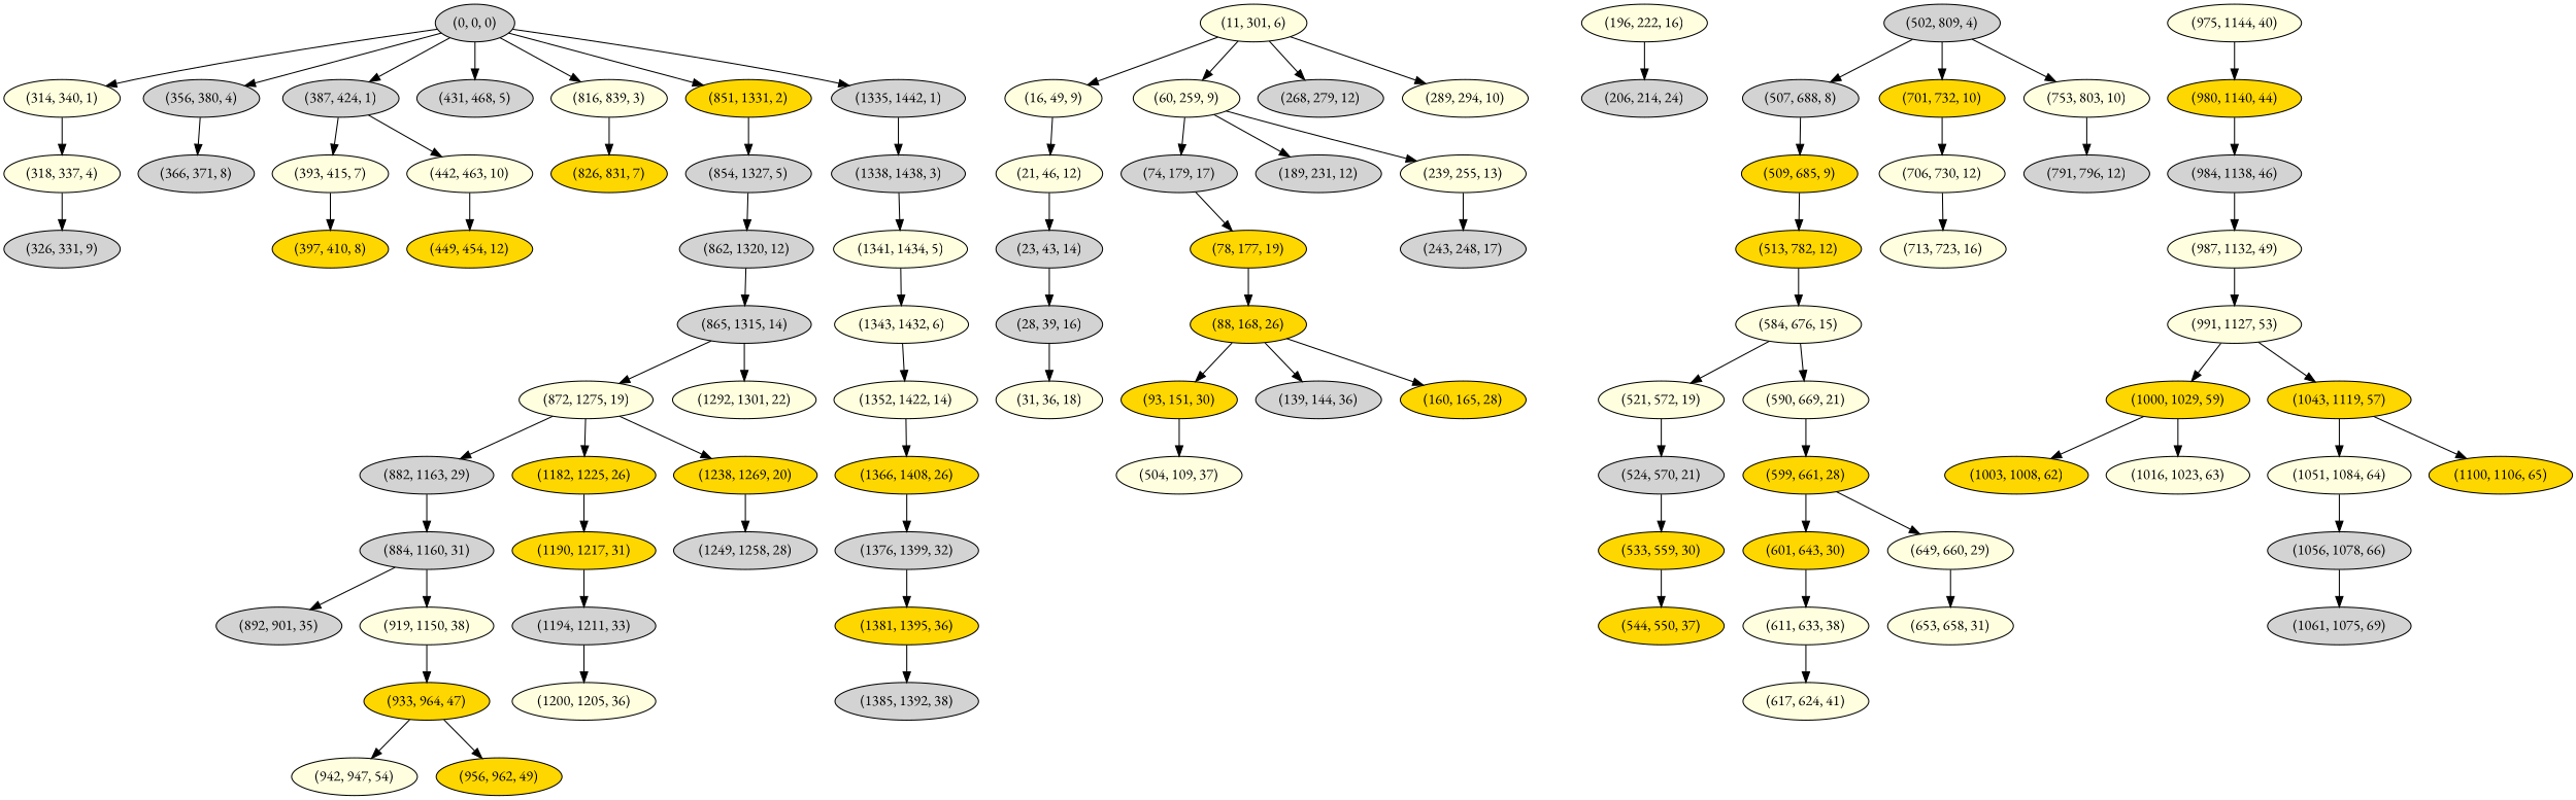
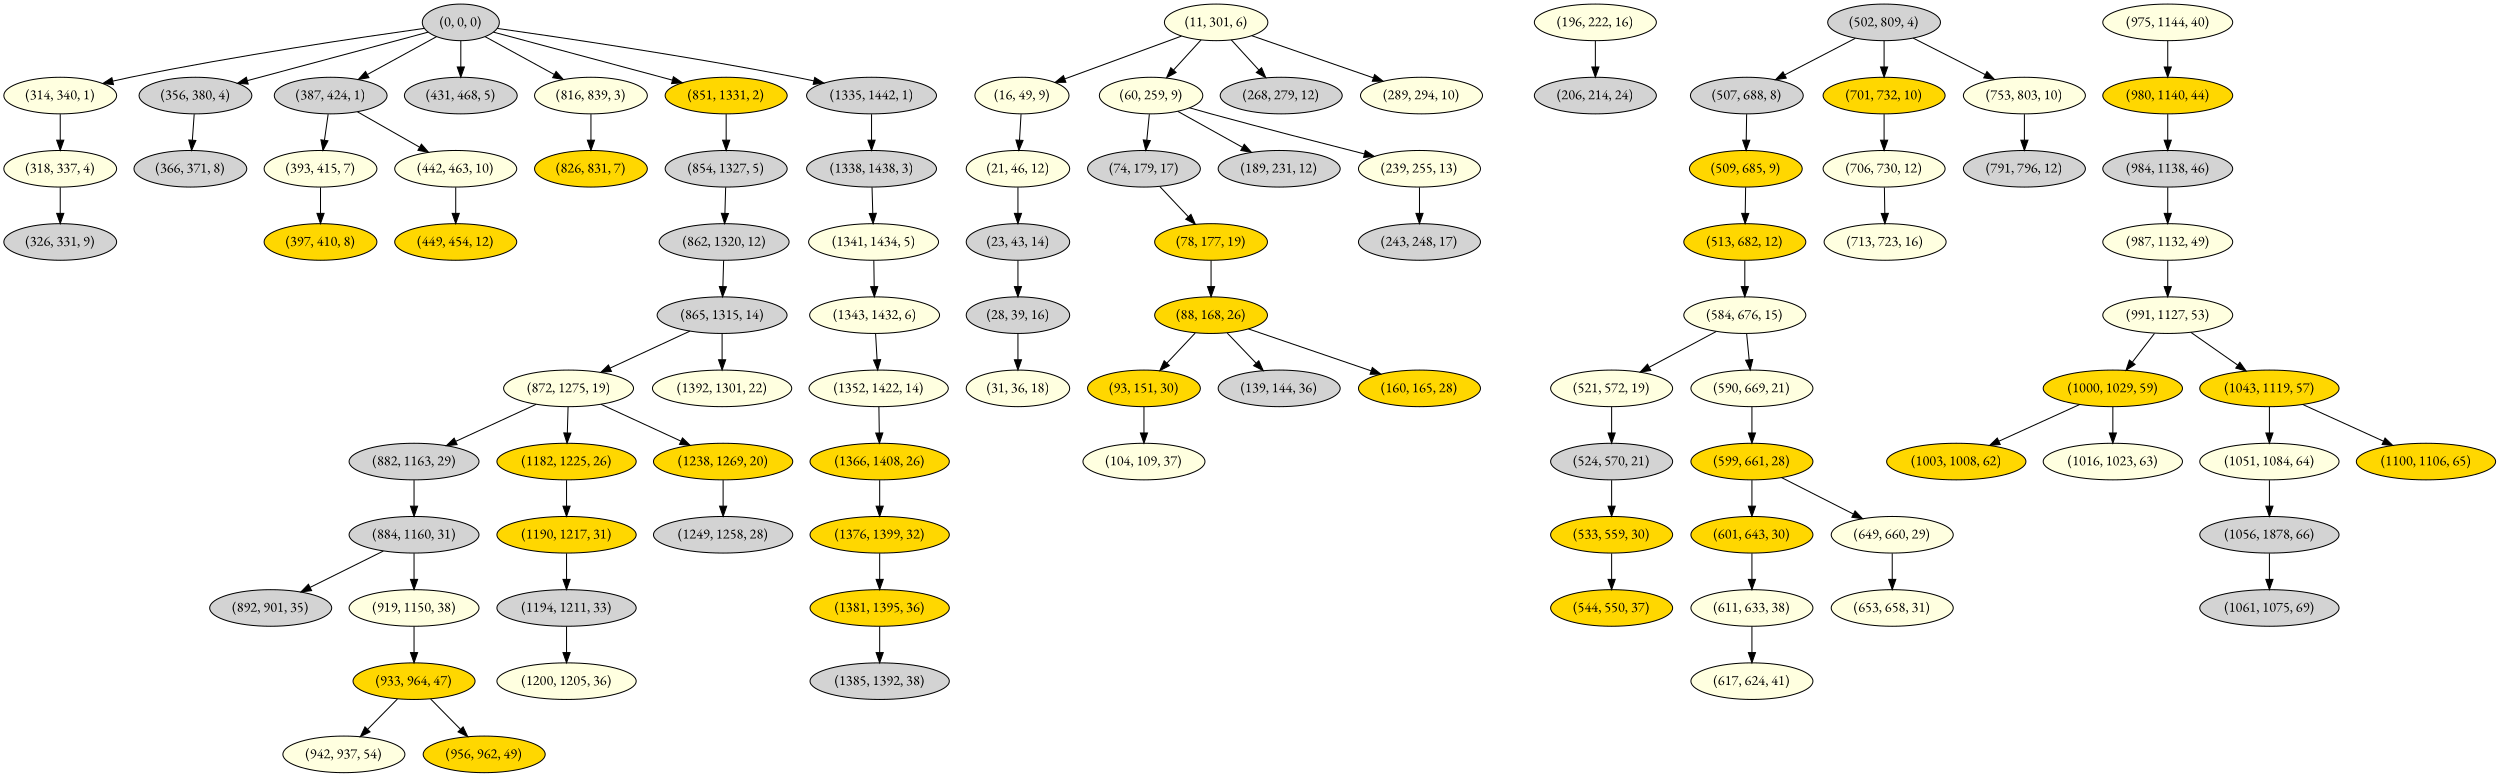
  digraph {
    fontname="EB Garamond"
    node [fillcolor=lightyellow fontname="EB Garamond" style=filled]
    edge [fontname="EB Garamond"]
    "(0, 0, 0)" [fillcolor=lightgrey]
    "(314, 340, 1)"
    "(356, 380, 4)" [fillcolor=lightgrey]
    "(387, 424, 1)" [fillcolor=lightgrey]
    "(431, 468, 5)" [fillcolor=lightgrey]
    "(816, 839, 3)"
    "(851, 1331, 2)" [fillcolor=gold]
    "(1335, 1442, 1)" [fillcolor=lightgrey]
    "(318, 337, 4)"
    "(366, 371, 8)" [fillcolor=lightgrey]
    "(393, 415, 7)"
    "(442, 463, 10)"
    "(826, 831, 7)" [fillcolor=gold]
    "(854, 1327, 5)" [fillcolor=lightgrey]
    "(1338, 1438, 3)" [fillcolor=lightgrey]
    "(11, 301, 6)"
    "(16, 49, 9)"
    "(60, 259, 9)"
    "(268, 279, 12)" [fillcolor=lightgrey]
    "(289, 294, 10)"
    "(21, 46, 12)"
    "(74, 179, 17)" [fillcolor=lightgrey]
    "(189, 231, 12)" [fillcolor=lightgrey]
    "(239, 255, 13)"
    "(23, 43, 14)" [fillcolor=lightgrey]
    "(28, 39, 16)" [fillcolor=lightgrey]
    "(31, 36, 18)"
    "(78, 177, 19)" [fillcolor=gold]
    "(243, 248, 17)" [fillcolor=lightgrey]
    "(88, 168, 26)" [fillcolor=gold]
    n31 [fillcolor=gold label="(93, 151, 30)"]
    "(139, 144, 36)" [fillcolor=lightgrey]
    "(160, 165, 28)" [fillcolor=gold]
-   "(104, 109, 37)" [label="(504, 109, 37)"]
+   "(104, 109, 37)"
    "(206, 214, 24)" [fillcolor=lightgrey]
    "(196, 222, 16)"
    "(326, 331, 9)" [fillcolor=lightgrey]
    "(397, 410, 8)" [fillcolor=gold]
    "(449, 454, 12)" [fillcolor=gold]
    "(502, 809, 4)" [fillcolor=lightgrey]
    "(507, 688, 8)" [fillcolor=lightgrey]
    "(701, 732, 10)" [fillcolor=gold]
    "(753, 803, 10)"
    "(509, 685, 9)" [fillcolor=gold]
    "(706, 730, 12)"
    "(791, 796, 12)" [fillcolor=lightgrey]
-   "(513, 682, 12)" [fillcolor=gold label="(513, 782, 12)"]
+   "(513, 682, 12)" [fillcolor=gold]
    "(584, 676, 15)"
    "(524, 570, 21)" [fillcolor=lightgrey]
    "(521, 572, 19)"
    "(590, 669, 21)"
    "(533, 559, 30)" [fillcolor=gold]
    "(544, 550, 37)" [fillcolor=gold]
    "(599, 661, 28)" [fillcolor=gold]
    "(601, 643, 30)" [fillcolor=gold]
    "(649, 660, 29)"
    "(611, 633, 38)"
    "(653, 658, 31)"
    "(617, 624, 41)"
    "(713, 723, 16)"
    "(862, 1320, 12)" [fillcolor=lightgrey]
    "(865, 1315, 14)" [fillcolor=lightgrey]
    "(872, 1275, 19)"
-   "(1292, 1301, 22)"
+   "(1292, 1301, 22)" [label="(1392, 1301, 22)"]
    "(882, 1163, 29)" [fillcolor=lightgrey]
    "(1182, 1225, 26)" [fillcolor=gold]
    "(1238, 1269, 20)" [fillcolor=gold]
    "(884, 1160, 31)" [fillcolor=lightgrey]
    "(1190, 1217, 31)" [fillcolor=gold]
    "(1249, 1258, 28)" [fillcolor=lightgrey]
    "(892, 901, 35)" [fillcolor=lightgrey]
    "(919, 1150, 38)"
    "(933, 964, 47)" [fillcolor=gold]
-   "(942, 947, 54)"
+   "(942, 947, 54)" [label="(942, 937, 54)"]
    "(956, 962, 49)" [fillcolor=gold]
    "(980, 1140, 44)" [fillcolor=gold]
    "(975, 1144, 40)"
    "(984, 1138, 46)" [fillcolor=lightgrey]
    "(987, 1132, 49)"
    "(991, 1127, 53)"
    "(1000, 1029, 59)" [fillcolor=gold]
    "(1043, 1119, 57)" [fillcolor=gold]
    "(1003, 1008, 62)" [fillcolor=gold]
    "(1016, 1023, 63)"
    "(1051, 1084, 64)"
    "(1100, 1106, 65)" [fillcolor=gold]
-   "(1056, 1078, 66)" [fillcolor=lightgrey]
+   "(1056, 1078, 66)" [fillcolor=lightgrey label="(1056, 1878, 66)"]
    "(1061, 1075, 69)" [fillcolor=lightgrey]
    "(1194, 1211, 33)" [fillcolor=lightgrey]
    "(1200, 1205, 36)"
    "(1341, 1434, 5)"
    "(1343, 1432, 6)"
    "(1352, 1422, 14)"
    "(1366, 1408, 26)" [fillcolor=gold]
-   "(1376, 1399, 32)" [fillcolor=lightgrey]
+   "(1376, 1399, 32)" [fillcolor=gold]
    "(1381, 1395, 36)" [fillcolor=gold]
    "(1385, 1392, 38)" [fillcolor=lightgrey]
    "(0, 0, 0)" -> "(314, 340, 1)"
    "(0, 0, 0)" -> "(356, 380, 4)"
    "(0, 0, 0)" -> "(387, 424, 1)"
    "(0, 0, 0)" -> "(431, 468, 5)"
    "(0, 0, 0)" -> "(816, 839, 3)"
    "(0, 0, 0)" -> "(851, 1331, 2)"
    "(0, 0, 0)" -> "(1335, 1442, 1)"
    "(314, 340, 1)" -> "(318, 337, 4)"
    "(356, 380, 4)" -> "(366, 371, 8)"
    "(387, 424, 1)" -> "(393, 415, 7)"
    "(387, 424, 1)" -> "(442, 463, 10)"
    "(816, 839, 3)" -> "(826, 831, 7)"
    "(851, 1331, 2)" -> "(854, 1327, 5)"
    "(1335, 1442, 1)" -> "(1338, 1438, 3)"
    "(318, 337, 4)" -> "(326, 331, 9)"
    "(393, 415, 7)" -> "(397, 410, 8)"
    "(442, 463, 10)" -> "(449, 454, 12)"
    "(854, 1327, 5)" -> "(862, 1320, 12)"
    "(1338, 1438, 3)" -> "(1341, 1434, 5)"
    "(11, 301, 6)" -> "(16, 49, 9)"
    "(11, 301, 6)" -> "(60, 259, 9)"
    "(11, 301, 6)" -> "(268, 279, 12)"
    "(11, 301, 6)" -> "(289, 294, 10)"
    "(16, 49, 9)" -> "(21, 46, 12)"
    "(60, 259, 9)" -> "(74, 179, 17)"
    "(60, 259, 9)" -> "(189, 231, 12)"
    "(60, 259, 9)" -> "(239, 255, 13)"
    "(21, 46, 12)" -> "(23, 43, 14)"
    "(74, 179, 17)" -> "(78, 177, 19)"
    "(239, 255, 13)" -> "(243, 248, 17)"
    "(23, 43, 14)" -> "(28, 39, 16)"
    "(28, 39, 16)" -> "(31, 36, 18)"
    "(78, 177, 19)" -> "(88, 168, 26)"
    "(88, 168, 26)" -> n31
    "(88, 168, 26)" -> "(139, 144, 36)"
    "(88, 168, 26)" -> "(160, 165, 28)"
    n31 -> "(104, 109, 37)"
    "(196, 222, 16)" -> "(206, 214, 24)"
    "(502, 809, 4)" -> "(507, 688, 8)"
    "(502, 809, 4)" -> "(701, 732, 10)"
    "(502, 809, 4)" -> "(753, 803, 10)"
    "(507, 688, 8)" -> "(509, 685, 9)"
    "(701, 732, 10)" -> "(706, 730, 12)"
    "(753, 803, 10)" -> "(791, 796, 12)"
    "(509, 685, 9)" -> "(513, 682, 12)"
    "(706, 730, 12)" -> "(713, 723, 16)"
    "(513, 682, 12)" -> "(584, 676, 15)"
    "(584, 676, 15)" -> "(521, 572, 19)"
    "(584, 676, 15)" -> "(590, 669, 21)"
    "(524, 570, 21)" -> "(533, 559, 30)"
    "(521, 572, 19)" -> "(524, 570, 21)"
    "(590, 669, 21)" -> "(599, 661, 28)"
    "(533, 559, 30)" -> "(544, 550, 37)"
    "(599, 661, 28)" -> "(601, 643, 30)"
    "(599, 661, 28)" -> "(649, 660, 29)"
    "(601, 643, 30)" -> "(611, 633, 38)"
    "(649, 660, 29)" -> "(653, 658, 31)"
    "(611, 633, 38)" -> "(617, 624, 41)"
    "(862, 1320, 12)" -> "(865, 1315, 14)"
    "(865, 1315, 14)" -> "(872, 1275, 19)"
    "(865, 1315, 14)" -> "(1292, 1301, 22)"
    "(872, 1275, 19)" -> "(882, 1163, 29)"
    "(872, 1275, 19)" -> "(1182, 1225, 26)"
    "(872, 1275, 19)" -> "(1238, 1269, 20)"
    "(882, 1163, 29)" -> "(884, 1160, 31)"
    "(1182, 1225, 26)" -> "(1190, 1217, 31)"
    "(1238, 1269, 20)" -> "(1249, 1258, 28)"
    "(884, 1160, 31)" -> "(892, 901, 35)"
    "(884, 1160, 31)" -> "(919, 1150, 38)"
    "(1190, 1217, 31)" -> "(1194, 1211, 33)"
    "(919, 1150, 38)" -> "(933, 964, 47)"
    "(933, 964, 47)" -> "(942, 947, 54)"
    "(933, 964, 47)" -> "(956, 962, 49)"
    "(980, 1140, 44)" -> "(984, 1138, 46)"
    "(975, 1144, 40)" -> "(980, 1140, 44)"
    "(984, 1138, 46)" -> "(987, 1132, 49)"
    "(987, 1132, 49)" -> "(991, 1127, 53)"
    "(991, 1127, 53)" -> "(1000, 1029, 59)"
    "(991, 1127, 53)" -> "(1043, 1119, 57)"
    "(1000, 1029, 59)" -> "(1003, 1008, 62)"
    "(1000, 1029, 59)" -> "(1016, 1023, 63)"
    "(1043, 1119, 57)" -> "(1051, 1084, 64)"
    "(1043, 1119, 57)" -> "(1100, 1106, 65)"
    "(1051, 1084, 64)" -> "(1056, 1078, 66)"
    "(1056, 1078, 66)" -> "(1061, 1075, 69)"
    "(1194, 1211, 33)" -> "(1200, 1205, 36)"
    "(1341, 1434, 5)" -> "(1343, 1432, 6)"
    "(1343, 1432, 6)" -> "(1352, 1422, 14)"
    "(1352, 1422, 14)" -> "(1366, 1408, 26)"
    "(1366, 1408, 26)" -> "(1376, 1399, 32)"
    "(1376, 1399, 32)" -> "(1381, 1395, 36)"
    "(1381, 1395, 36)" -> "(1385, 1392, 38)"
  }
